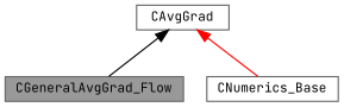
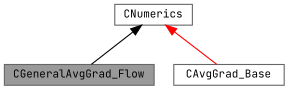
  digraph {
    fontname="JetBrains Mono"
    node [color=gray40 fillcolor=white fontname="JetBrains Mono" fontsize=10 shape=box style=filled]
    edge [dir=back fontname="JetBrains Mono" fontsize=10 labelfontname=Helvetica labelfontsize=10 style=solid]
    n1 [fillcolor=grey60 fontcolor=black height=0.2 label=CGeneralAvgGrad_Flow width=0.4]
-   n2 [height=0.2 label=CNumerics_Base width=0.4]
-   n3 [height=0.2 label=CAvgGrad width=0.4]
+   n2 [height=0.2 label=CAvgGrad_Base width=0.4]
+   n3 [height=0.2 label=CNumerics width=0.4]
    n3 -> n1 [color=black]
    n3 -> n2 [color=red]
  }
